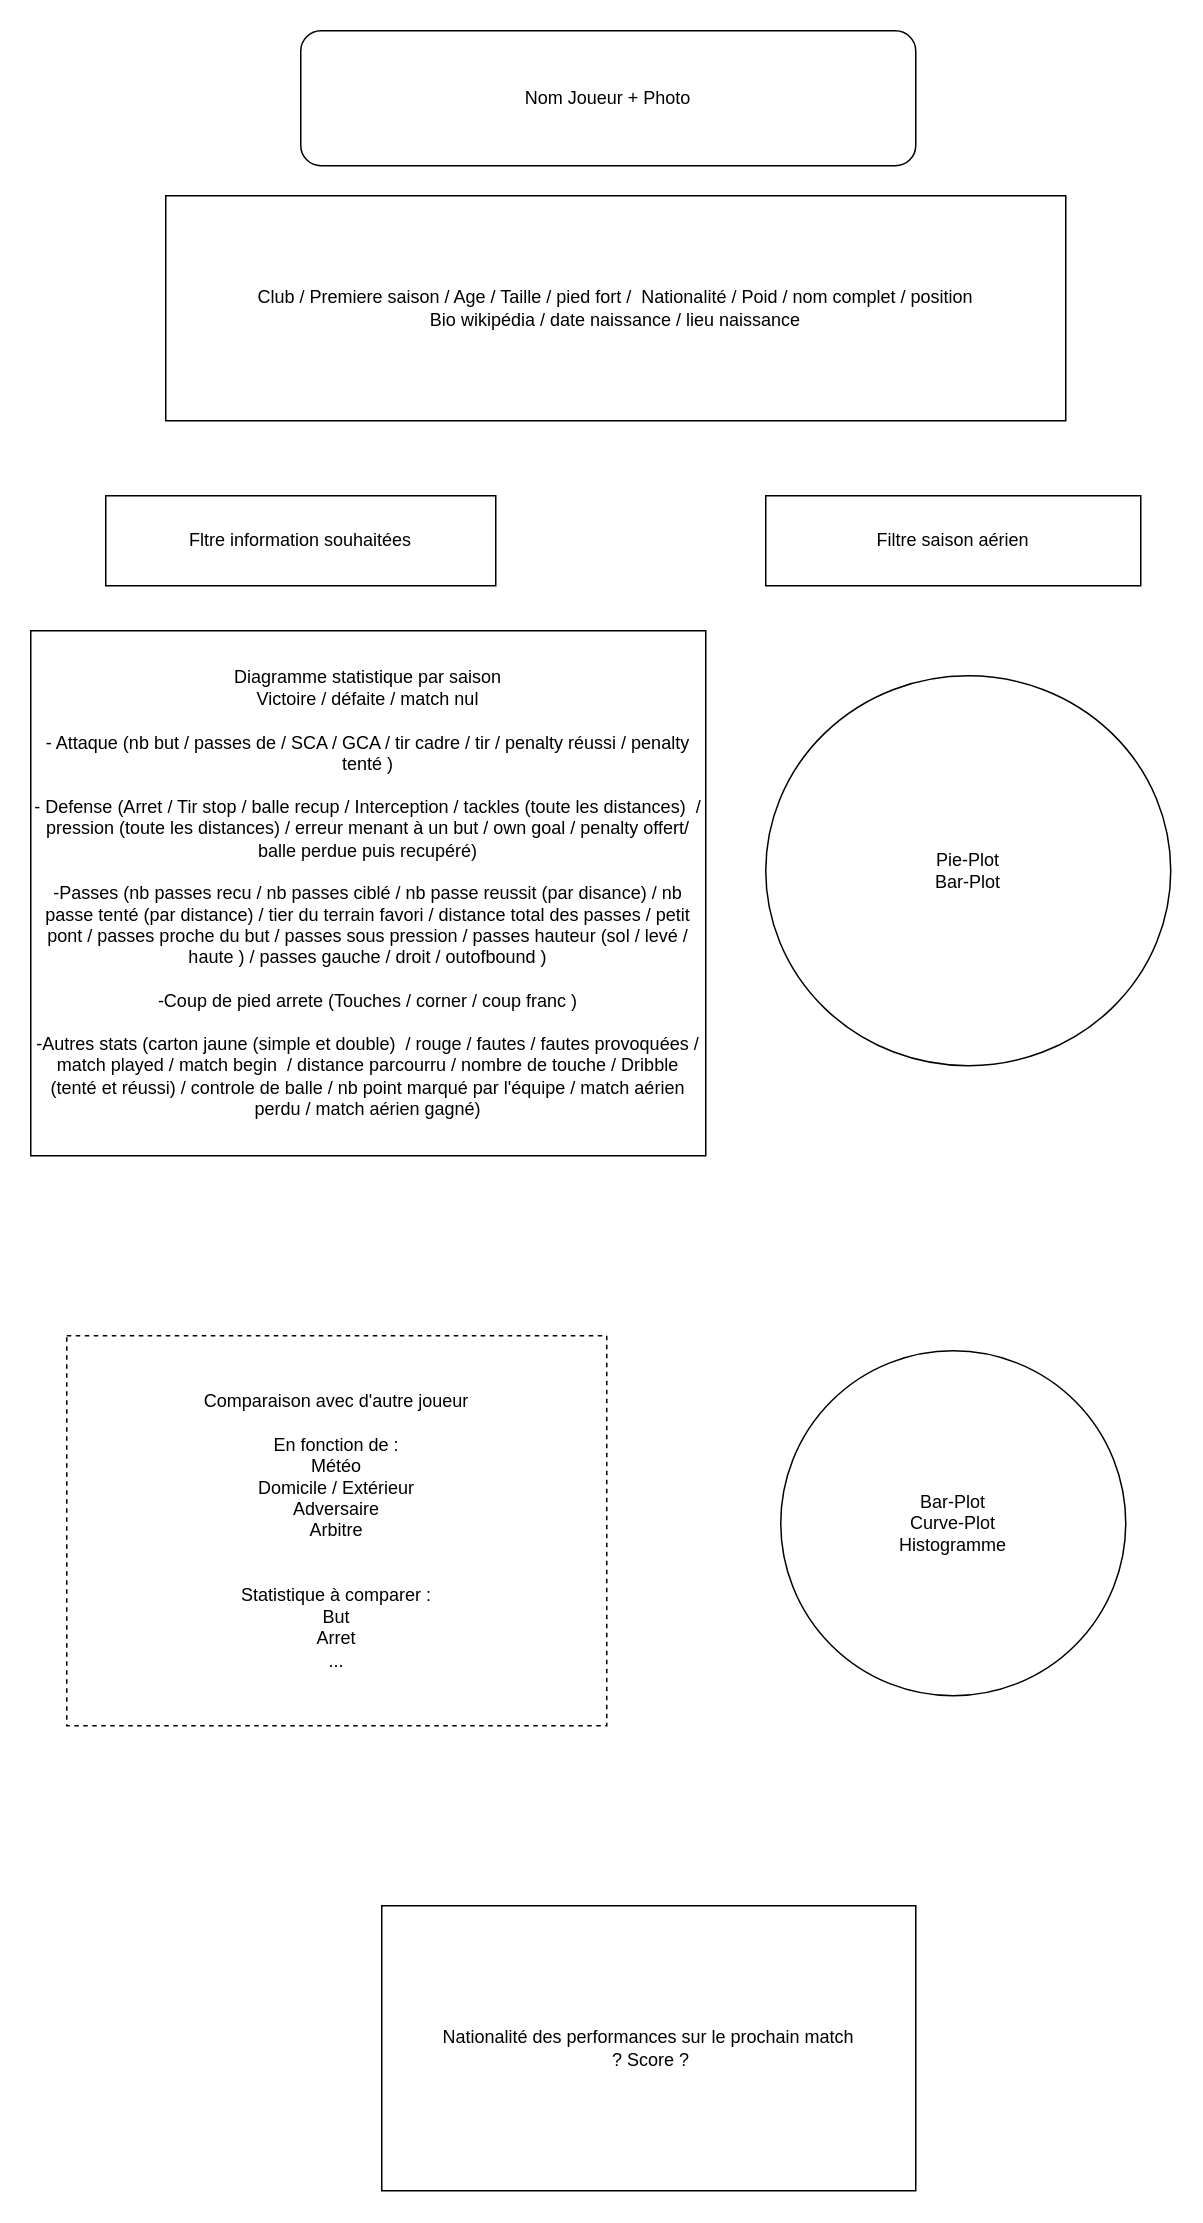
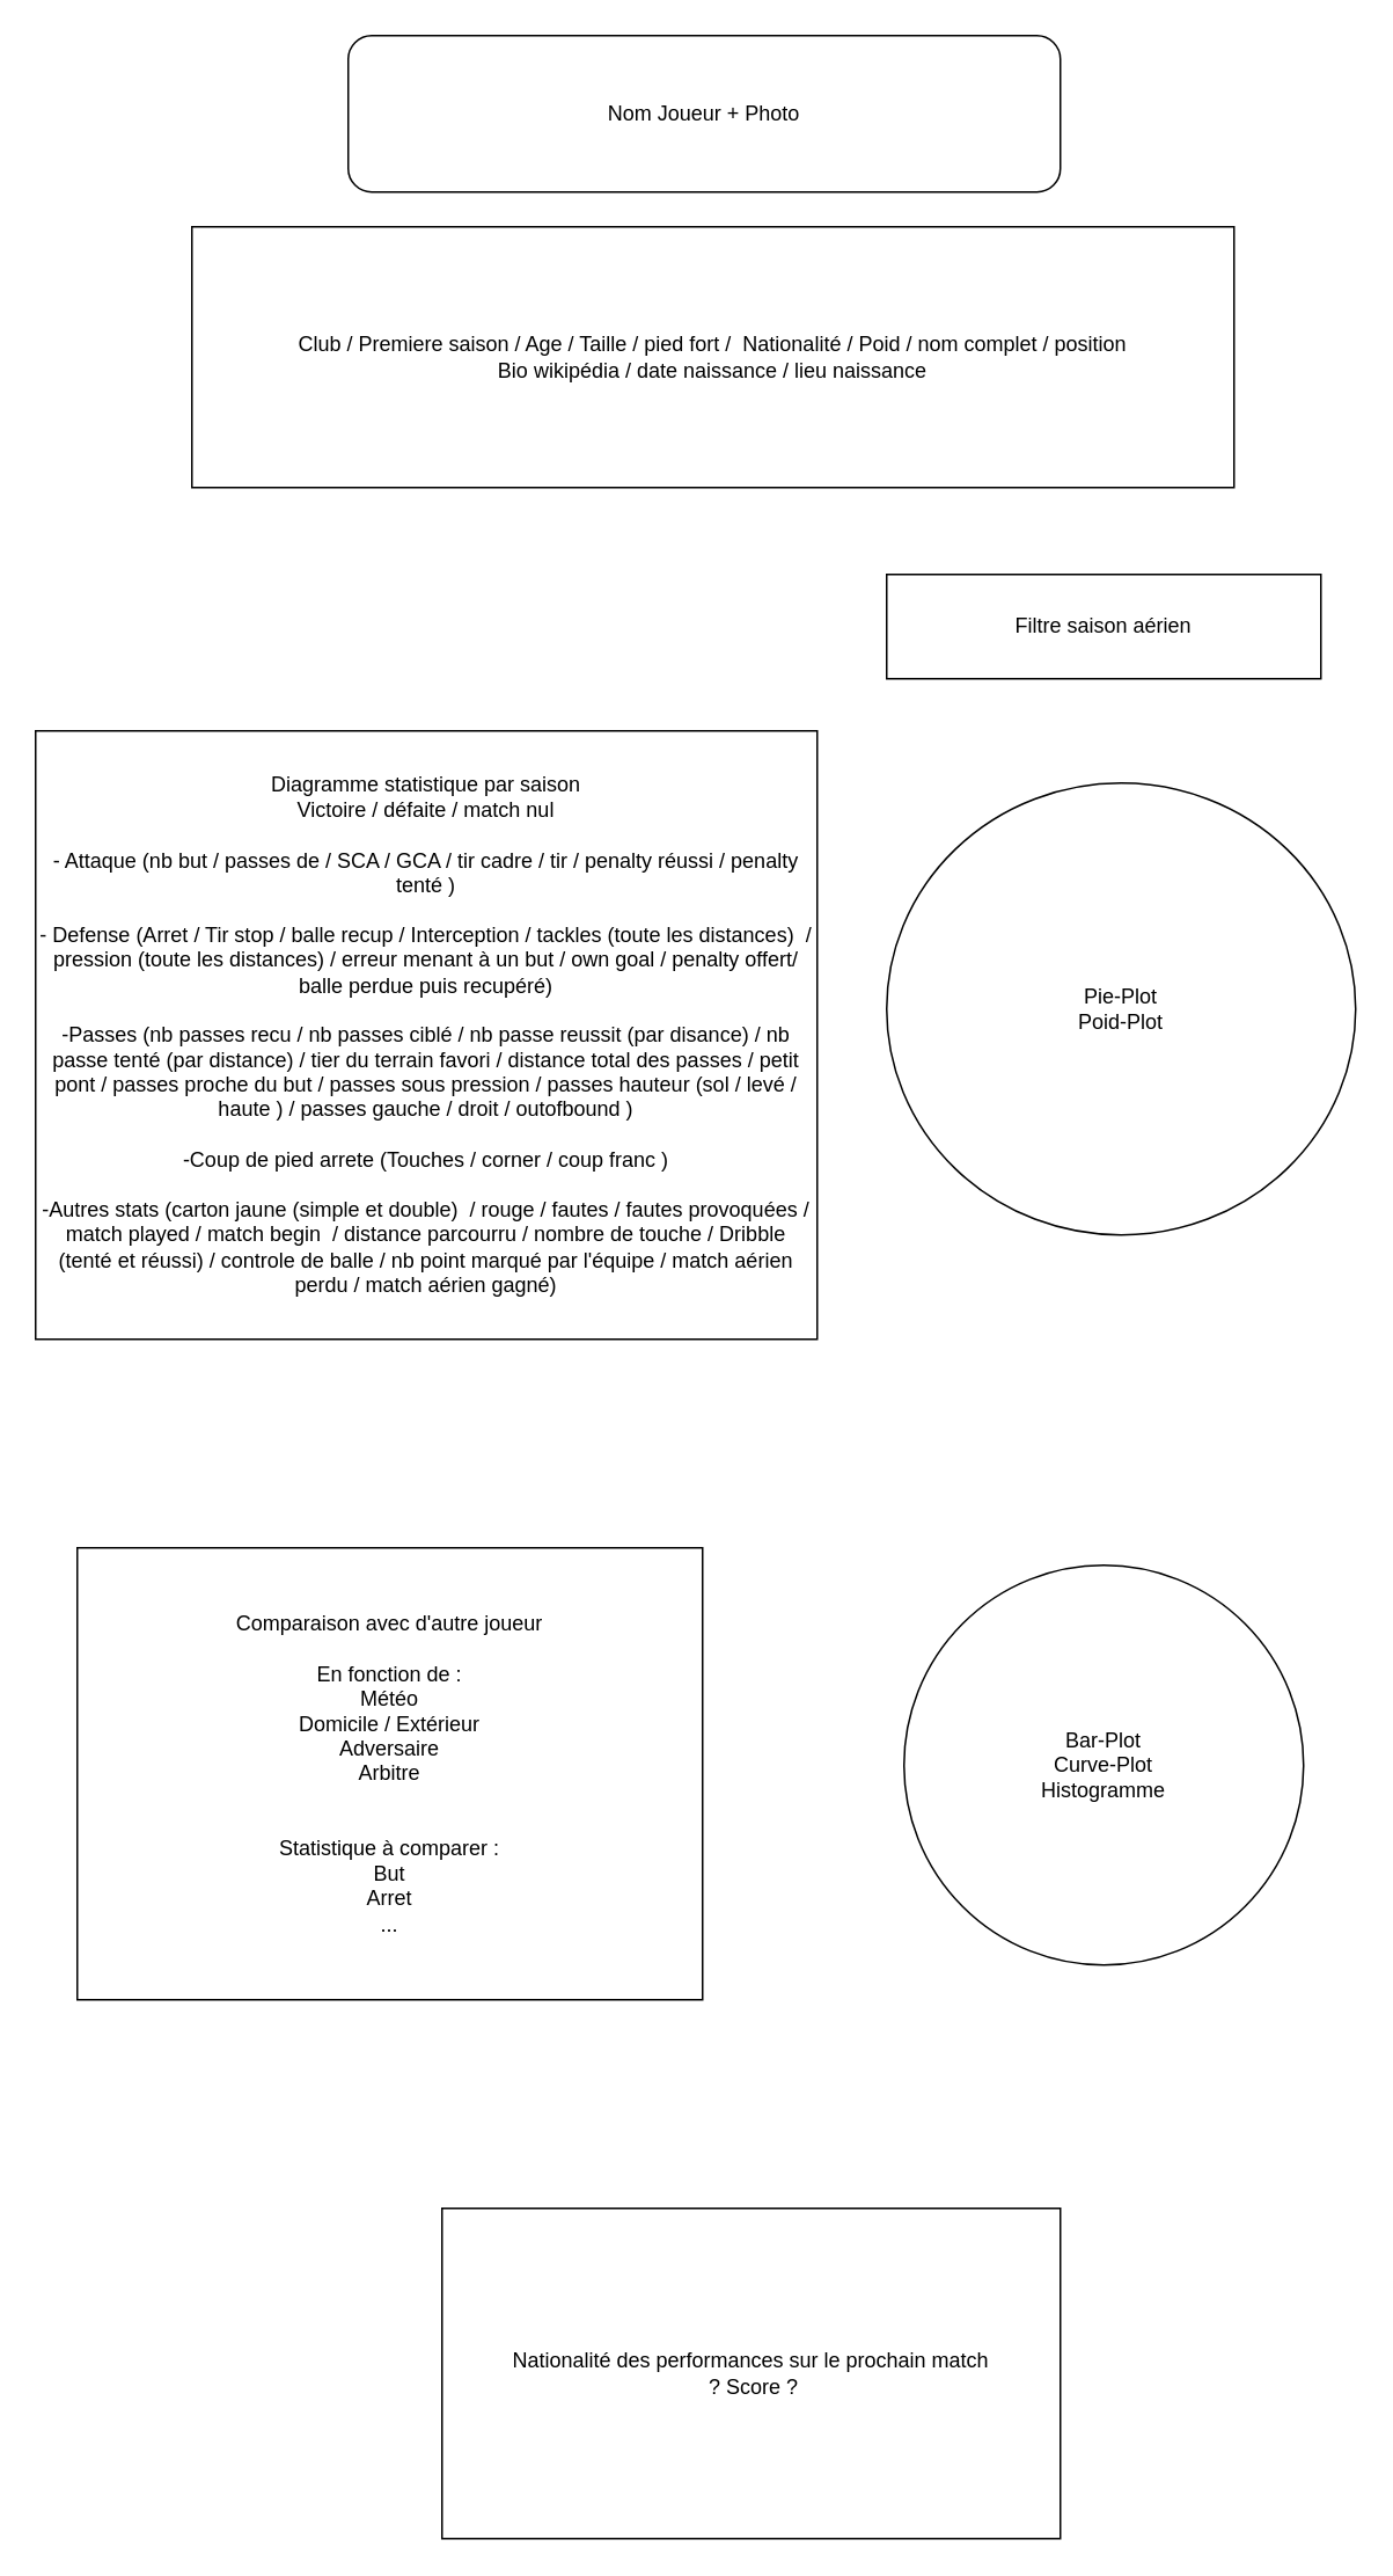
  <mxCell id="0" />
  <mxCell id="1" parent="0" />
  <mxCell id="2" value="&lt;div&gt;Club / Premiere saison / Age / Taille / pied fort /&amp;nbsp; Nationalité / Poid / nom complet / position&lt;br&gt;&lt;/div&gt;&lt;div&gt;Bio wikipédia / date naissance / lieu naissance&lt;br&gt;&lt;/div&gt;" style="rounded=0;whiteSpace=wrap;html=1;" parent="1" vertex="1"><mxGeometry x="110" y="130" width="600" height="150" as="geometry" /></mxCell>
  <mxCell id="3" value="Nom Joueur + Photo" style="rounded=1;whiteSpace=wrap;html=1;" parent="1" vertex="1"><mxGeometry x="200" y="20" width="410" height="90" as="geometry" /></mxCell>
  <mxCell id="4" value="&lt;div&gt;Diagramme statistique par saison&lt;/div&gt;&lt;div&gt;Victoire / défaite / match nul &lt;br&gt;&lt;/div&gt;&lt;div&gt;&lt;br&gt;&lt;/div&gt;&lt;div&gt;- Attaque (nb but / passes de / SCA / GCA / tir cadre / tir / penalty réussi / penalty tenté )&lt;/div&gt;&lt;div&gt;&lt;br&gt;&lt;/div&gt;&lt;div&gt;- Defense (Arret / Tir stop / balle recup / Interception / tackles (toute les distances)&amp;nbsp; / pression (toute les distances) / erreur menant à un but / own goal / penalty offert/ balle perdue puis recupéré)&lt;/div&gt;&lt;div&gt;&lt;br&gt;&lt;/div&gt;&lt;div&gt;-Passes (nb passes recu / nb passes ciblé / nb passe reussit (par disance) / nb passe tenté (par distance) / tier du terrain favori / distance total des passes / petit pont / passes proche du but / passes sous pression / passes hauteur (sol / levé / haute ) / passes gauche / droit / outofbound )&lt;/div&gt;&lt;div&gt;&lt;br&gt;&lt;/div&gt;&lt;div&gt;-Coup de pied arrete (Touches / corner / coup franc )&lt;/div&gt;&lt;div&gt;&lt;br&gt;&lt;/div&gt;&lt;div&gt;-Autres stats (carton jaune (simple et double)&amp;nbsp; / rouge / fautes / fautes provoquées / match played / match begin&amp;nbsp; / distance parcourru / nombre de touche / Dribble (tenté et réussi) / controle de balle / nb point marqué par l'équipe / match aérien perdu / match aérien gagné)&lt;/div&gt;" style="whiteSpace=wrap;html=1;" parent="1" vertex="1"><mxGeometry x="20" y="420" width="450" height="350" as="geometry" /></mxCell>
- <mxCell id="5" value="&lt;div&gt;Pie-Plot&lt;/div&gt;&lt;div&gt;Bar-Plot&lt;br&gt;&lt;/div&gt;" style="ellipse;whiteSpace=wrap;html=1;" parent="1" vertex="1"><mxGeometry x="510" y="450" width="270" height="260" as="geometry" /></mxCell>
- <mxCell id="6" value="&lt;div&gt;Comparaison avec d'autre joueur&lt;/div&gt;&lt;div&gt;&lt;br&gt;&lt;/div&gt;&lt;div&gt;En fonction de :&lt;/div&gt;&lt;div&gt;Météo &lt;br&gt;&lt;/div&gt;&lt;div&gt;Domicile / Extérieur &lt;br&gt;&lt;/div&gt;&lt;div&gt;Adversaire&lt;/div&gt;&lt;div&gt;Arbitre&lt;br&gt;&lt;/div&gt;&lt;div&gt;&lt;br&gt;&lt;/div&gt;&lt;div&gt;&lt;br&gt;&lt;/div&gt;&lt;div&gt;Statistique à comparer :&lt;/div&gt;&lt;div&gt;But&lt;/div&gt;&lt;div&gt;Arret&lt;/div&gt;&lt;div&gt;...&lt;br&gt;&lt;/div&gt;" style="whiteSpace=wrap;html=1;dashed=1;" parent="1" vertex="1"><mxGeometry x="44" y="890" width="360" height="260" as="geometry" /></mxCell>
+ <mxCell id="5" value="&lt;div&gt;Pie-Plot&lt;/div&gt;&lt;div&gt;Poid-Plot&lt;br&gt;&lt;/div&gt;" style="ellipse;whiteSpace=wrap;html=1;" parent="1" vertex="1"><mxGeometry x="510" y="450" width="270" height="260" as="geometry" /></mxCell>
+ <mxCell id="6" value="&lt;div&gt;Comparaison avec d'autre joueur&lt;/div&gt;&lt;div&gt;&lt;br&gt;&lt;/div&gt;&lt;div&gt;En fonction de :&lt;/div&gt;&lt;div&gt;Météo &lt;br&gt;&lt;/div&gt;&lt;div&gt;Domicile / Extérieur &lt;br&gt;&lt;/div&gt;&lt;div&gt;Adversaire&lt;/div&gt;&lt;div&gt;Arbitre&lt;br&gt;&lt;/div&gt;&lt;div&gt;&lt;br&gt;&lt;/div&gt;&lt;div&gt;&lt;br&gt;&lt;/div&gt;&lt;div&gt;Statistique à comparer :&lt;/div&gt;&lt;div&gt;But&lt;/div&gt;&lt;div&gt;Arret&lt;/div&gt;&lt;div&gt;...&lt;br&gt;&lt;/div&gt;" style="whiteSpace=wrap;html=1;" parent="1" vertex="1"><mxGeometry x="44" y="890" width="360" height="260" as="geometry" /></mxCell>
  <mxCell id="7" value="&lt;div&gt;Bar-Plot&lt;/div&gt;&lt;div&gt;Curve-Plot&lt;/div&gt;&lt;div&gt;Histogramme&lt;/div&gt;" style="ellipse;whiteSpace=wrap;html=1;aspect=fixed;" parent="1" vertex="1"><mxGeometry x="520" y="900" width="230" height="230" as="geometry" /></mxCell>
- <mxCell id="8" value="Fltre information souhaitées" style="rounded=0;whiteSpace=wrap;html=1;" vertex="1" parent="1"><mxGeometry x="70" y="330" width="260" height="60" as="geometry" /></mxCell>
  <mxCell id="9" value="Filtre saison aérien" style="whiteSpace=wrap;html=1;" vertex="1" parent="1"><mxGeometry x="510" y="330" width="250" height="60" as="geometry" /></mxCell>
  <mxCell id="10" value="&lt;div&gt;Nationalité des performances sur le prochain match&lt;/div&gt;&lt;div&gt;&amp;nbsp;? Score ? &lt;br&gt;&lt;/div&gt;" style="whiteSpace=wrap;html=1;" vertex="1" parent="1"><mxGeometry x="254" y="1270" width="356" height="190" as="geometry" /></mxCell>
